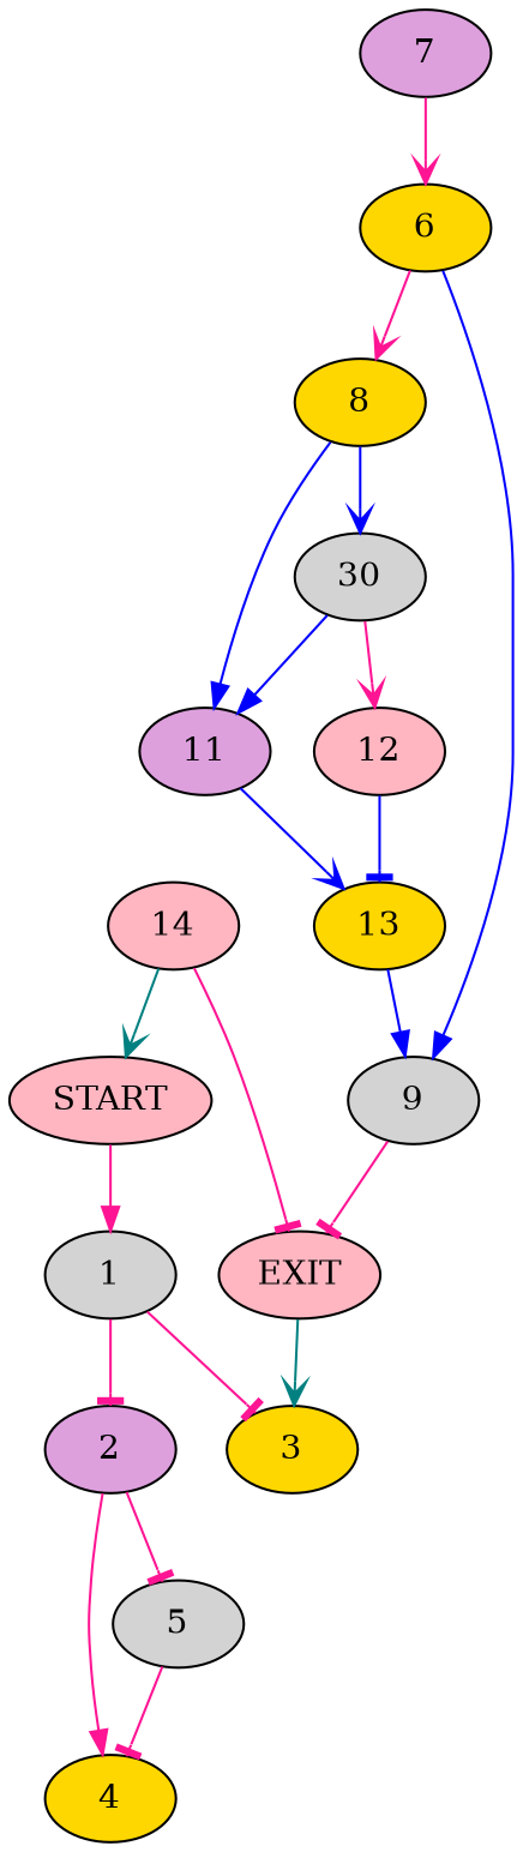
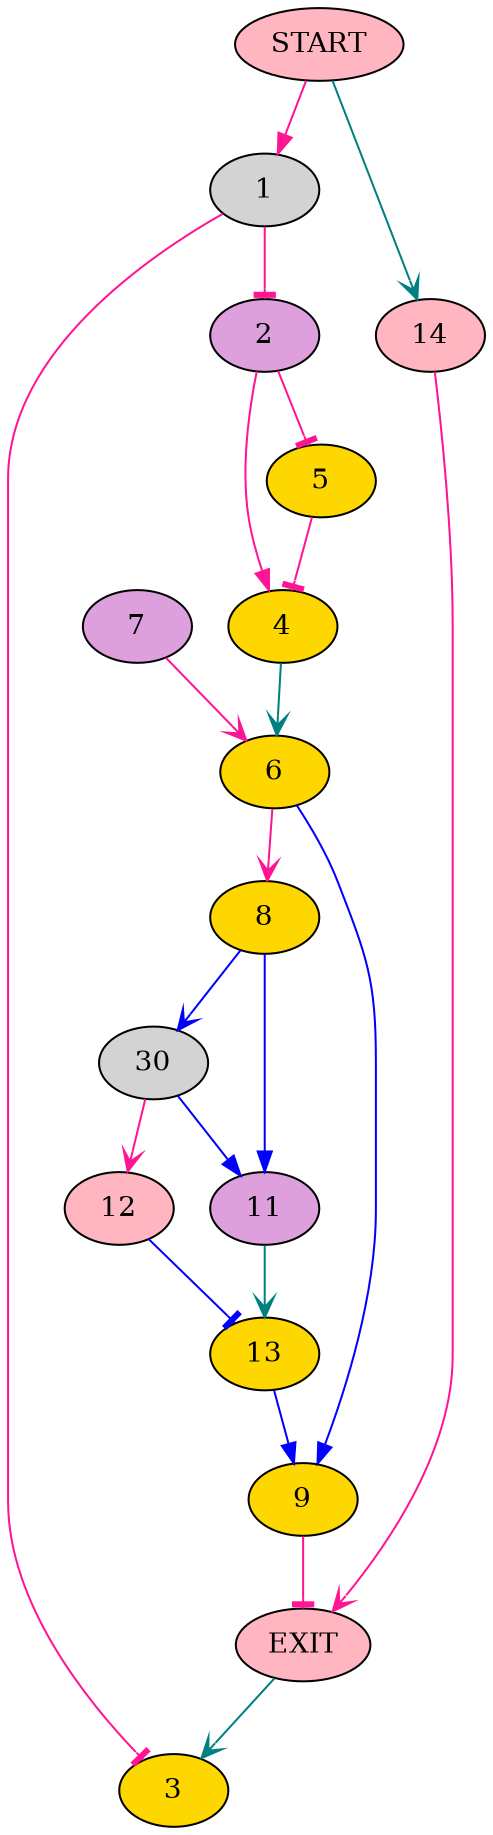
  digraph {
    node [fillcolor=gold style=filled]
    edge [arrowhead=vee color=deeppink]
    n1 [fillcolor=lightpink label=START]
    1 [fillcolor=lightgrey]
    14 [fillcolor=lightpink]
    2 [fillcolor=plum]
    3
    n6 [fillcolor=lightpink label=EXIT]
    4
-   5 [fillcolor=lightgrey]
+   5
    6
    8
-   9 [fillcolor=lightgrey]
+   9
    7 [fillcolor=plum]
    n13 [fillcolor=lightgrey label=30]
    11 [fillcolor=plum]
    12 [fillcolor=lightpink]
    13
    n1 -> 1 [arrowhead=normal]
-   14 -> n1 [color=teal]
+   n1 -> 14 [color=teal]
    1 -> 2 [arrowhead=tee]
    1 -> 3 [arrowhead=tee]
-   14 -> n6 [arrowhead=tee]
+   14 -> n6
    2 -> 4 [arrowhead=normal]
    2 -> 5 [arrowhead=tee]
    n6 -> 3 [color=teal]
+   4 -> 6 [color=teal]
    5 -> 4 [arrowhead=tee]
    6 -> 8
    6 -> 9 [arrowhead=normal color=blue]
    8 -> n13 [color=blue]
    8 -> 11 [arrowhead=normal color=blue]
    9 -> n6 [arrowhead=tee]
    7 -> 6
    n13 -> 11 [arrowhead=normal color=blue]
    n13 -> 12
-   11 -> 13 [color=blue]
+   11 -> 13 [color=teal]
    12 -> 13 [arrowhead=tee color=blue]
    13 -> 9 [arrowhead=normal color=blue]
  }
